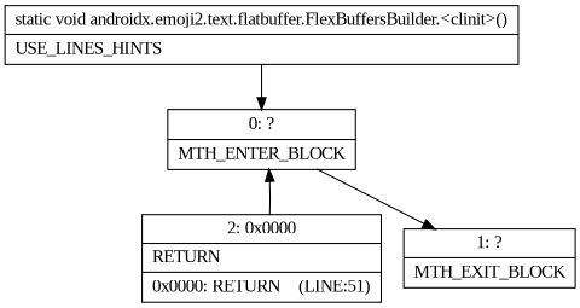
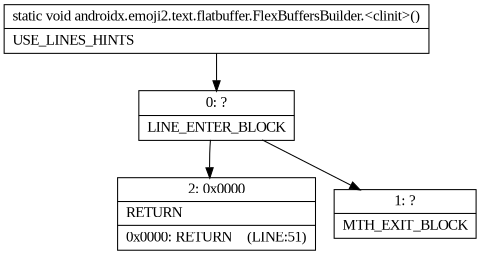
  digraph {
    fontname="Liberation Serif"
    node [fontname="Liberation Serif" shape=record]
    edge [fontname="Liberation Serif"]
-   n1 [label="{0\:\ ?|MTH_ENTER_BLOCK\l}"]
+   n1 [label="{0\:\ ?|LINE_ENTER_BLOCK\l}"]
    n2 [label="{2\:\ 0x0000|RETURN\l|0x0000: RETURN    (LINE:51)\l}"]
    n3 [label="{1\:\ ?|MTH_EXIT_BLOCK\l}"]
    n4 [label="{static void androidx.emoji2.text.flatbuffer.FlexBuffersBuilder.\<clinit\>()  | USE_LINES_HINTS\l}"]
-   n2 -> n1
+   n1 -> n2
    n1 -> n3
    n4 -> n1
  }
